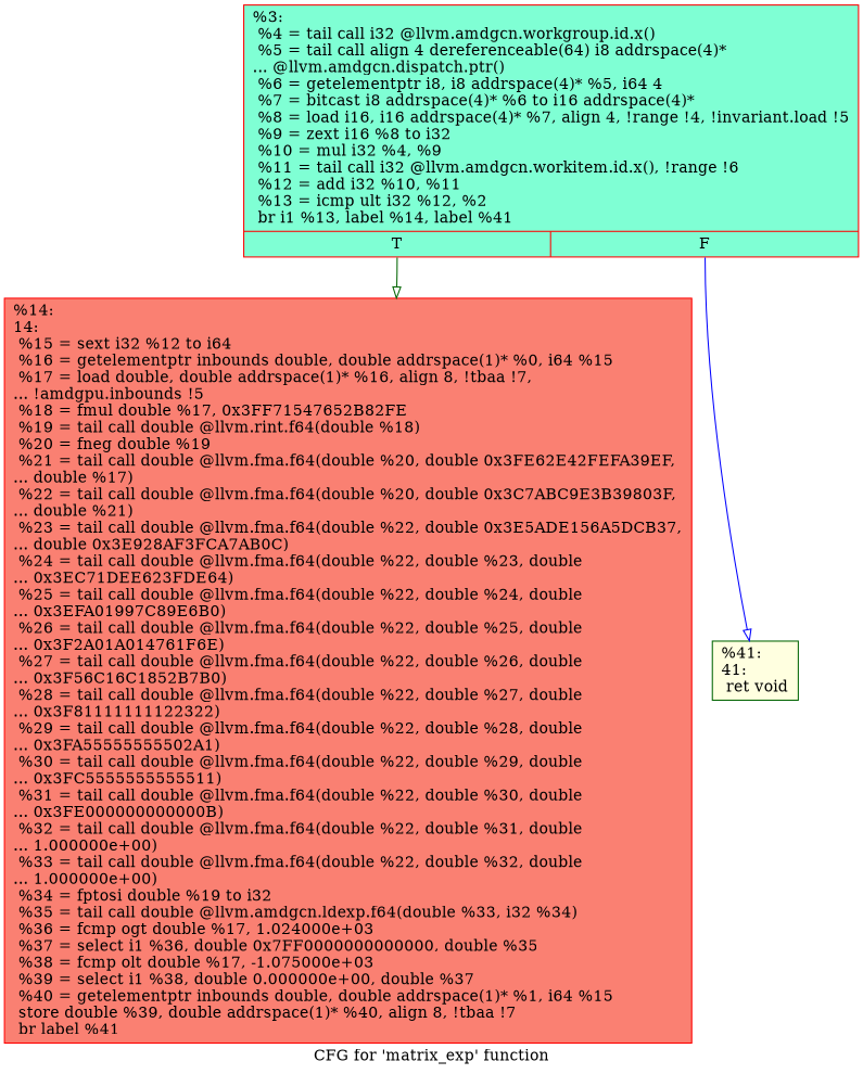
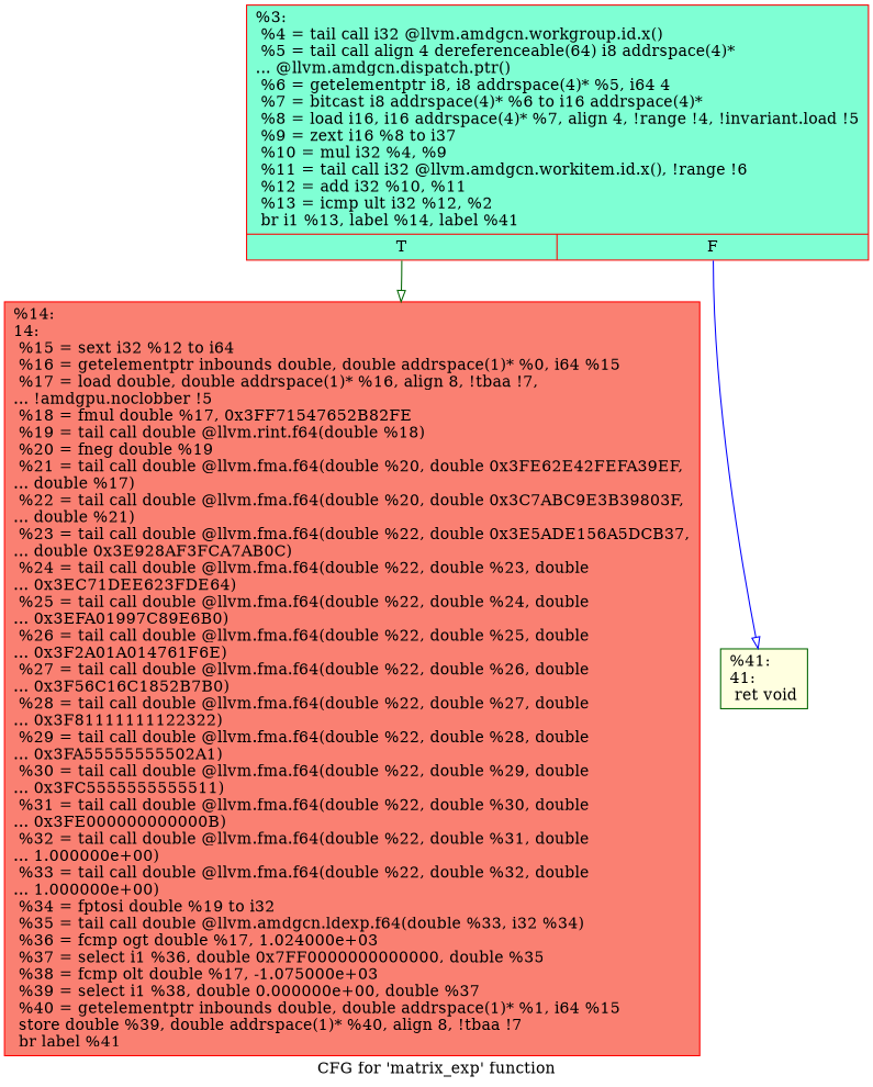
  digraph {
    label="CFG for 'matrix_exp' function"
    node [color=red shape=record style=filled]
    edge [arrowhead=onormal]
-   n1 [fillcolor=aquamarine label="{%3:\l  %4 = tail call i32 @llvm.amdgcn.workgroup.id.x()\l  %5 = tail call align 4 dereferenceable(64) i8 addrspace(4)*\l... @llvm.amdgcn.dispatch.ptr()\l  %6 = getelementptr i8, i8 addrspace(4)* %5, i64 4\l  %7 = bitcast i8 addrspace(4)* %6 to i16 addrspace(4)*\l  %8 = load i16, i16 addrspace(4)* %7, align 4, !range !4, !invariant.load !5\l  %9 = zext i16 %8 to i32\l  %10 = mul i32 %4, %9\l  %11 = tail call i32 @llvm.amdgcn.workitem.id.x(), !range !6\l  %12 = add i32 %10, %11\l  %13 = icmp ult i32 %12, %2\l  br i1 %13, label %14, label %41\l|{<s0>T|<s1>F}}"]
-   n2 [fillcolor=salmon label="{%14:\l14:                                               \l  %15 = sext i32 %12 to i64\l  %16 = getelementptr inbounds double, double addrspace(1)* %0, i64 %15\l  %17 = load double, double addrspace(1)* %16, align 8, !tbaa !7,\l... !amdgpu.inbounds !5\l  %18 = fmul double %17, 0x3FF71547652B82FE\l  %19 = tail call double @llvm.rint.f64(double %18)\l  %20 = fneg double %19\l  %21 = tail call double @llvm.fma.f64(double %20, double 0x3FE62E42FEFA39EF,\l... double %17)\l  %22 = tail call double @llvm.fma.f64(double %20, double 0x3C7ABC9E3B39803F,\l... double %21)\l  %23 = tail call double @llvm.fma.f64(double %22, double 0x3E5ADE156A5DCB37,\l... double 0x3E928AF3FCA7AB0C)\l  %24 = tail call double @llvm.fma.f64(double %22, double %23, double\l... 0x3EC71DEE623FDE64)\l  %25 = tail call double @llvm.fma.f64(double %22, double %24, double\l... 0x3EFA01997C89E6B0)\l  %26 = tail call double @llvm.fma.f64(double %22, double %25, double\l... 0x3F2A01A014761F6E)\l  %27 = tail call double @llvm.fma.f64(double %22, double %26, double\l... 0x3F56C16C1852B7B0)\l  %28 = tail call double @llvm.fma.f64(double %22, double %27, double\l... 0x3F81111111122322)\l  %29 = tail call double @llvm.fma.f64(double %22, double %28, double\l... 0x3FA55555555502A1)\l  %30 = tail call double @llvm.fma.f64(double %22, double %29, double\l... 0x3FC5555555555511)\l  %31 = tail call double @llvm.fma.f64(double %22, double %30, double\l... 0x3FE000000000000B)\l  %32 = tail call double @llvm.fma.f64(double %22, double %31, double\l... 1.000000e+00)\l  %33 = tail call double @llvm.fma.f64(double %22, double %32, double\l... 1.000000e+00)\l  %34 = fptosi double %19 to i32\l  %35 = tail call double @llvm.amdgcn.ldexp.f64(double %33, i32 %34)\l  %36 = fcmp ogt double %17, 1.024000e+03\l  %37 = select i1 %36, double 0x7FF0000000000000, double %35\l  %38 = fcmp olt double %17, -1.075000e+03\l  %39 = select i1 %38, double 0.000000e+00, double %37\l  %40 = getelementptr inbounds double, double addrspace(1)* %1, i64 %15\l  store double %39, double addrspace(1)* %40, align 8, !tbaa !7\l  br label %41\l}"]
+   n1 [fillcolor=aquamarine label="{%3:\l  %4 = tail call i32 @llvm.amdgcn.workgroup.id.x()\l  %5 = tail call align 4 dereferenceable(64) i8 addrspace(4)*\l... @llvm.amdgcn.dispatch.ptr()\l  %6 = getelementptr i8, i8 addrspace(4)* %5, i64 4\l  %7 = bitcast i8 addrspace(4)* %6 to i16 addrspace(4)*\l  %8 = load i16, i16 addrspace(4)* %7, align 4, !range !4, !invariant.load !5\l  %9 = zext i16 %8 to i37\l  %10 = mul i32 %4, %9\l  %11 = tail call i32 @llvm.amdgcn.workitem.id.x(), !range !6\l  %12 = add i32 %10, %11\l  %13 = icmp ult i32 %12, %2\l  br i1 %13, label %14, label %41\l|{<s0>T|<s1>F}}"]
+   n2 [fillcolor=salmon label="{%14:\l14:                                               \l  %15 = sext i32 %12 to i64\l  %16 = getelementptr inbounds double, double addrspace(1)* %0, i64 %15\l  %17 = load double, double addrspace(1)* %16, align 8, !tbaa !7,\l... !amdgpu.noclobber !5\l  %18 = fmul double %17, 0x3FF71547652B82FE\l  %19 = tail call double @llvm.rint.f64(double %18)\l  %20 = fneg double %19\l  %21 = tail call double @llvm.fma.f64(double %20, double 0x3FE62E42FEFA39EF,\l... double %17)\l  %22 = tail call double @llvm.fma.f64(double %20, double 0x3C7ABC9E3B39803F,\l... double %21)\l  %23 = tail call double @llvm.fma.f64(double %22, double 0x3E5ADE156A5DCB37,\l... double 0x3E928AF3FCA7AB0C)\l  %24 = tail call double @llvm.fma.f64(double %22, double %23, double\l... 0x3EC71DEE623FDE64)\l  %25 = tail call double @llvm.fma.f64(double %22, double %24, double\l... 0x3EFA01997C89E6B0)\l  %26 = tail call double @llvm.fma.f64(double %22, double %25, double\l... 0x3F2A01A014761F6E)\l  %27 = tail call double @llvm.fma.f64(double %22, double %26, double\l... 0x3F56C16C1852B7B0)\l  %28 = tail call double @llvm.fma.f64(double %22, double %27, double\l... 0x3F81111111122322)\l  %29 = tail call double @llvm.fma.f64(double %22, double %28, double\l... 0x3FA55555555502A1)\l  %30 = tail call double @llvm.fma.f64(double %22, double %29, double\l... 0x3FC5555555555511)\l  %31 = tail call double @llvm.fma.f64(double %22, double %30, double\l... 0x3FE000000000000B)\l  %32 = tail call double @llvm.fma.f64(double %22, double %31, double\l... 1.000000e+00)\l  %33 = tail call double @llvm.fma.f64(double %22, double %32, double\l... 1.000000e+00)\l  %34 = fptosi double %19 to i32\l  %35 = tail call double @llvm.amdgcn.ldexp.f64(double %33, i32 %34)\l  %36 = fcmp ogt double %17, 1.024000e+03\l  %37 = select i1 %36, double 0x7FF0000000000000, double %35\l  %38 = fcmp olt double %17, -1.075000e+03\l  %39 = select i1 %38, double 0.000000e+00, double %37\l  %40 = getelementptr inbounds double, double addrspace(1)* %1, i64 %15\l  store double %39, double addrspace(1)* %40, align 8, !tbaa !7\l  br label %41\l}"]
    n3 [color=darkgreen fillcolor=lightyellow label="{%41:\l41:                                               \l  ret void\l}"]
    n1 -> n2 [color=darkgreen tailport=s0]
    n1 -> n3 [color=blue tailport=s1]
  }
